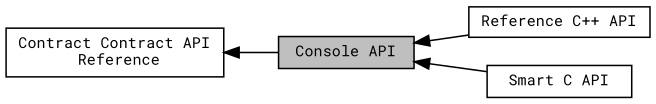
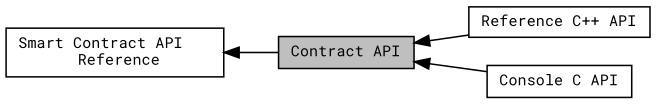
  digraph {
    fontname="Roboto Mono"
    rankdir=LR
    node [color=black fillcolor=white fontname="Roboto Mono" fontsize=10 shape=record style=filled]
    edge [dir=back fontname="Roboto Mono" fontsize=10 labelfontname=Helvetica labelfontsize=10 shape=plaintext style=solid]
-   n1 [height=0.2 label="Contract Contract API\l Reference" width=0.4]
-   n2 [fillcolor=grey75 fontcolor=black height=0.2 label="Console API" width=0.4]
+   n1 [height=0.2 label="Smart Contract API\l Reference" width=0.4]
+   n2 [fillcolor=grey75 fontcolor=black height=0.2 label="Contract API" width=0.4]
    n3 [height=0.2 label="Reference C++ API" width=0.4]
-   n4 [height=0.2 label="Smart C API" width=0.4]
+   n4 [height=0.2 label="Console C API" width=0.4]
    n1 -> n2
    n2 -> n3
    n2 -> n4
  }
